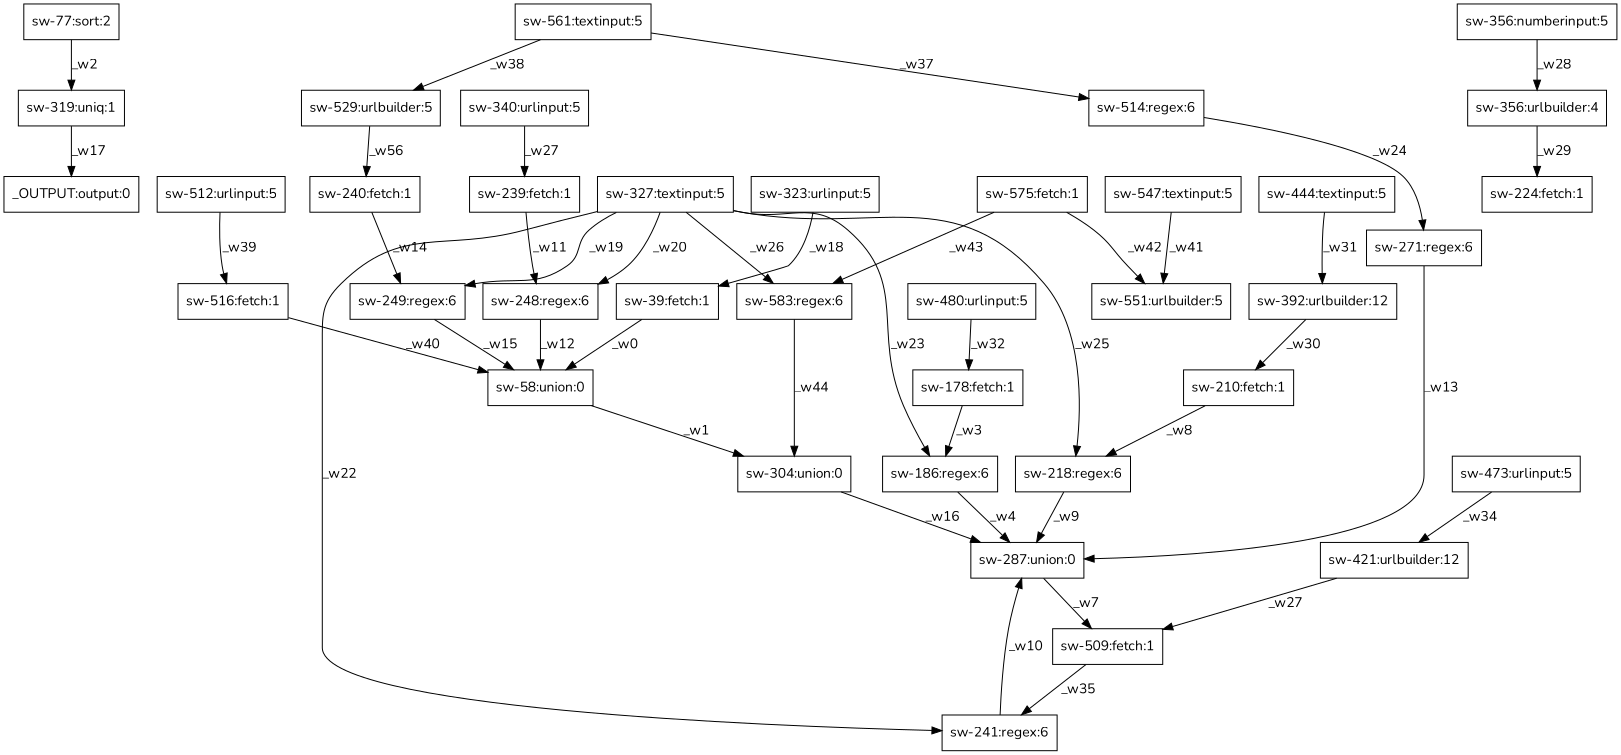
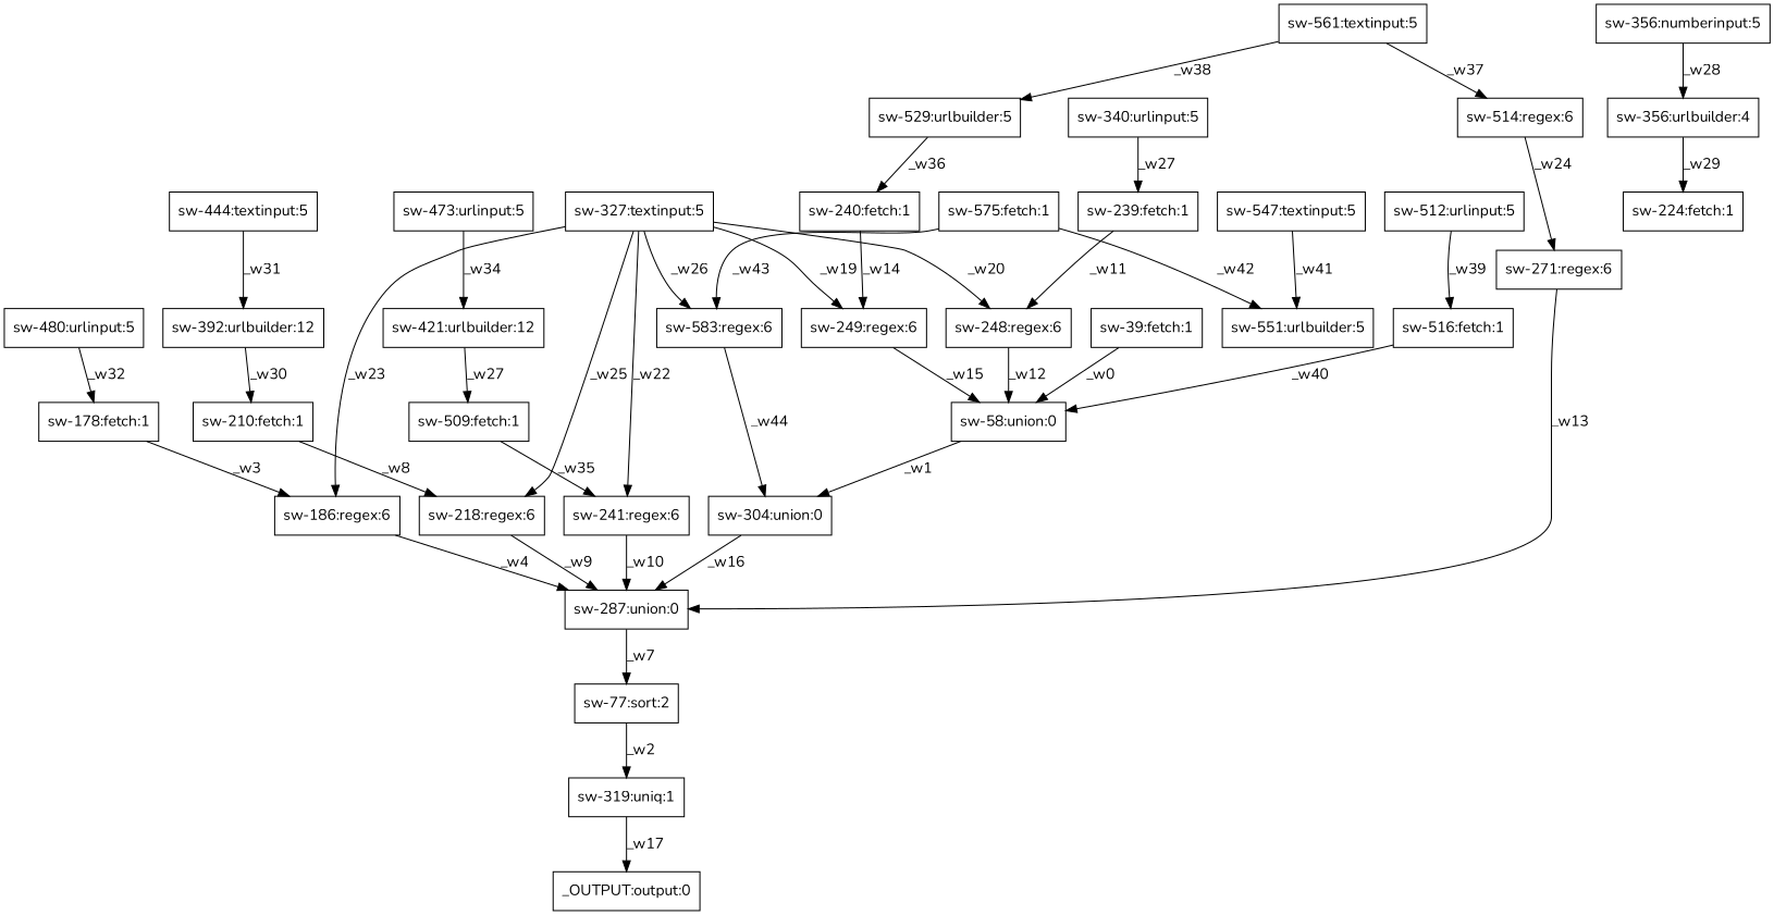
  digraph {
    fontname=Nunito
    node [fontname=Nunito shape=box]
    edge [fontname=Nunito]
    n1 [label="_OUTPUT:output:0"]
    n2 [label="sw-218:regex:6"]
    n3 [label="sw-287:union:0"]
    n4 [label="sw-77:sort:2"]
    n5 [label="sw-186:regex:6"]
    n6 [label="sw-547:textinput:5"]
    n7 [label="sw-551:urlbuilder:5"]
    n8 [label="sw-224:fetch:1"]
    n9 [label="sw-304:union:0"]
    n10 [label="sw-529:urlbuilder:5"]
    n11 [label="sw-240:fetch:1"]
    n12 [label="sw-249:regex:6"]
-   n13 [label="sw-323:urlinput:5"]
    n14 [label="sw-39:fetch:1"]
    n15 [label="sw-58:union:0"]
    n16 [label="sw-356:urlbuilder:4"]
    n17 [label="sw-271:regex:6"]
    n18 [label="sw-575:fetch:1"]
    n19 [label="sw-583:regex:6"]
    n20 [label="sw-473:urlinput:5"]
    n21 [label="sw-421:urlbuilder:12"]
    n22 [label="sw-509:fetch:1"]
    n23 [label="sw-516:fetch:1"]
    n24 [label="sw-319:uniq:1"]
    n25 [label="sw-561:textinput:5"]
    n26 [label="sw-514:regex:6"]
    n27 [label="sw-241:regex:6"]
    n28 [label="sw-340:urlinput:5"]
    n29 [label="sw-239:fetch:1"]
    n30 [label="sw-248:regex:6"]
    n31 [label="sw-356:numberinput:5"]
    n32 [label="sw-444:textinput:5"]
    n33 [label="sw-392:urlbuilder:12"]
    n34 [label="sw-210:fetch:1"]
    n35 [label="sw-480:urlinput:5"]
    n36 [label="sw-178:fetch:1"]
    n37 [label="sw-512:urlinput:5"]
    n38 [label="sw-327:textinput:5"]
    n2 -> n3 [label=_w9]
-   n3 -> n22 [label=_w7]
+   n3 -> n4 [label=_w7]
    n4 -> n24 [label=_w2]
    n5 -> n3 [label=_w4]
    n6 -> n7 [label=_w41]
    n9 -> n3 [label=_w16]
-   n10 -> n11 [label=_w56]
+   n10 -> n11 [label=_w36]
    n11 -> n12 [label=_w14]
    n12 -> n15 [label=_w15]
-   n13 -> n14 [label=_w18]
    n14 -> n15 [label=_w0]
    n15 -> n9 [label=_w1]
    n16 -> n8 [label=_w29]
    n17 -> n3 [label=_w13]
    n18 -> n7 [label=_w42]
    n18 -> n19 [label=_w43]
    n19 -> n9 [label=_w44]
    n20 -> n21 [label=_w34]
    n21 -> n22 [label=_w27]
    n22 -> n27 [label=_w35]
    n23 -> n15 [label=_w40]
    n24 -> n1 [label=_w17]
    n25 -> n10 [label=_w38]
    n25 -> n26 [label=_w37]
    n26 -> n17 [label=_w24]
    n27 -> n3 [label=_w10]
    n28 -> n29 [label=_w27]
    n29 -> n30 [label=_w11]
    n30 -> n15 [label=_w12]
    n31 -> n16 [label=_w28]
    n32 -> n33 [label=_w31]
    n33 -> n34 [label=_w30]
    n34 -> n2 [label=_w8]
    n35 -> n36 [label=_w32]
    n36 -> n5 [label=_w3]
    n37 -> n23 [label=_w39]
    n38 -> n2 [label=_w25]
    n38 -> n5 [label=_w23]
    n38 -> n12 [label=_w19]
    n38 -> n19 [label=_w26]
    n38 -> n27 [label=_w22]
    n38 -> n30 [label=_w20]
  }
